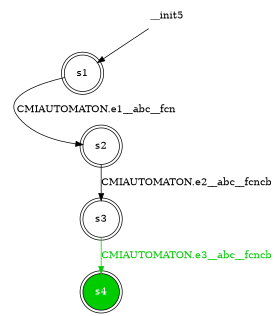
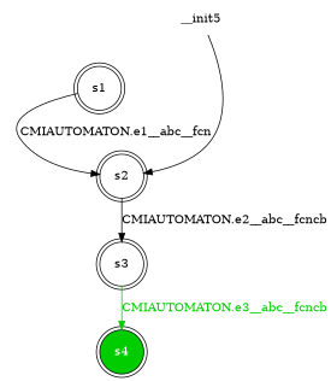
  digraph {
    node [shape=doublecircle]
    n1 [label=<s1>]
    n2 [label=<s2>]
    n3 [label=<s3>]
    n4 [fillcolor="#00cc00" fontcolor="#ffffff" label=<s4> style=filled]
    n5 [label=__init5 shape=none]
    n1 -> n2 [label=<<font color="#000000">CMIAUTOMATON.e1__abc__fcn</font>>]
    n2 -> n3 [label=<<font color="#000000">CMIAUTOMATON.e2__abc__fcncb</font>>]
    n3 -> n4 [color="#00cc00" label=<<font color="#00cc00">CMIAUTOMATON.e3__abc__fcncb</font>>]
-   n5 -> n1
+   n5 -> n2
  }
